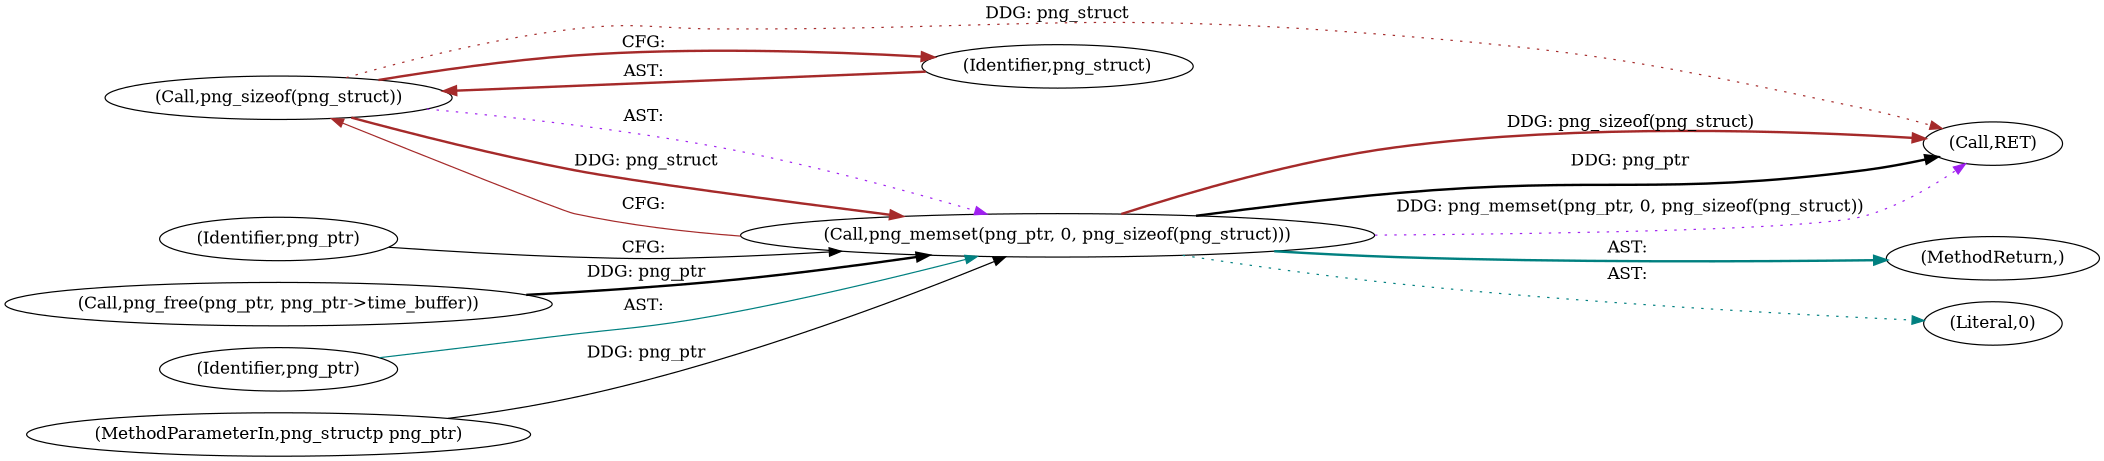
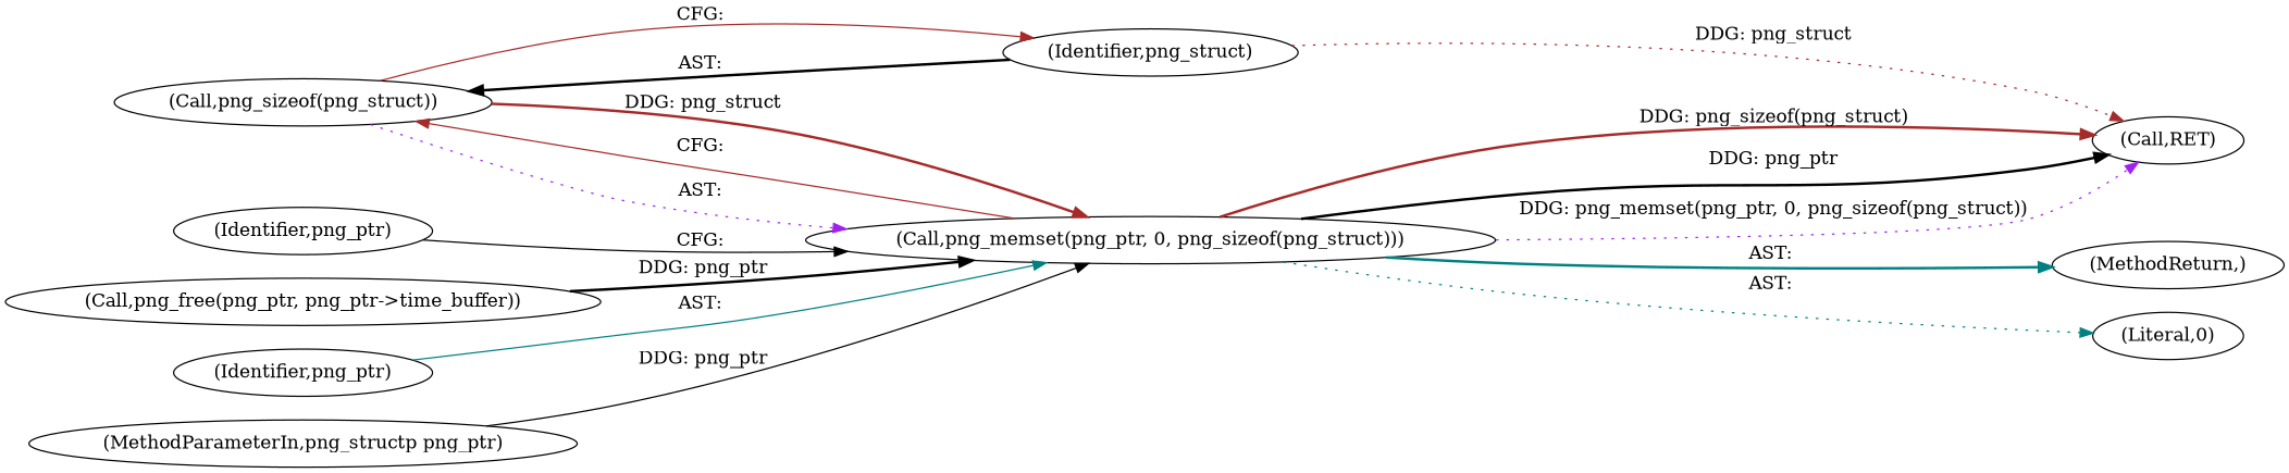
  digraph {
    rankdir=LR
    edge [color=brown style=bold]
    n1 [label="(Call,png_sizeof(png_struct))"]
    n2 [label="(Call,png_memset(png_ptr, 0, png_sizeof(png_struct)))"]
    n3 [label="(Identifier,png_struct)"]
    n4 [label="(Call,RET)"]
    n5 [label="(MethodReturn,)"]
    n6 [label="(Literal,0)"]
    n7 [label="(Identifier,png_ptr)"]
    n8 [label="(Call,png_free(png_ptr, png_ptr->time_buffer))"]
    n9 [label="(Identifier,png_ptr)"]
    n10 [label="(MethodParameterIn,png_structp png_ptr)"]
    n1 -> n2 [color=purple label="AST: " style=dotted]
    n1 -> n2 [label="DDG: png_struct"]
-   n1 -> n3 [label="CFG: "]
-   n1 -> n4 [label="DDG: png_struct" style=dotted]
+   n1 -> n3 [label="CFG: " style=solid]
+   n3 -> n4 [label="DDG: png_struct" style=dotted]
    n2 -> n1 [label="CFG: " style=solid]
    n2 -> n4 [label="DDG: png_sizeof(png_struct)"]
    n2 -> n4 [color=black label="DDG: png_ptr"]
    n2 -> n4 [color=purple label="DDG: png_memset(png_ptr, 0, png_sizeof(png_struct))" style=dotted]
    n2 -> n5 [color=teal label="AST: "]
    n2 -> n6 [color=teal label="AST: " style=dotted]
-   n3 -> n1 [label="AST: "]
+   n3 -> n1 [color=black label="AST: "]
    n7 -> n2 [color=black label="CFG: " style=solid]
    n8 -> n2 [color=black label="DDG: png_ptr"]
    n9 -> n2 [color=teal label="AST: " style=solid]
    n10 -> n2 [color=black label="DDG: png_ptr" style=solid]
  }
